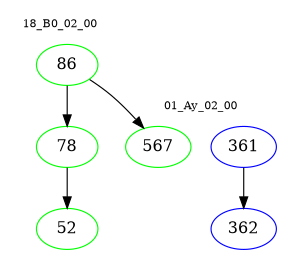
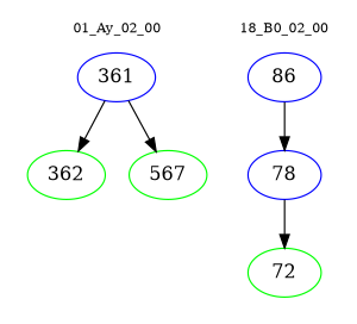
  digraph {
    node [color=green]
    edge [color=black]
    n1 [color=blue label=361]
-   n2 [color=blue label=362]
+   n2 [label=362]
    n3 [label=567]
-   n4 [label=78]
-   n5 [label=52]
-   n6 [label=86]
+   n4 [color=blue label=78]
+   n5 [label=72]
+   n6 [color=blue label=86]
    subgraph cluster_1 {
      color=white
      fontsize=10
      label="01_Ay_02_00"
      n1
      n2
      n3
    }
    subgraph cluster_2 {
      color=white
      fontsize=10
      label="18_B0_02_00"
      n4
      n5
      n6
    }
    n1 -> n2
-   n6 -> n3
+   n1 -> n3
    n4 -> n5
    n6 -> n4
  }
